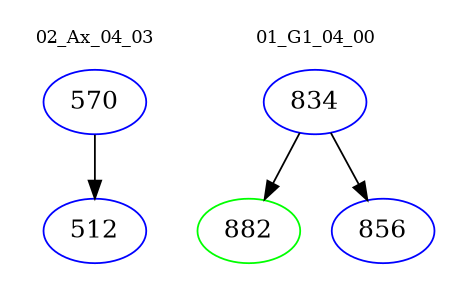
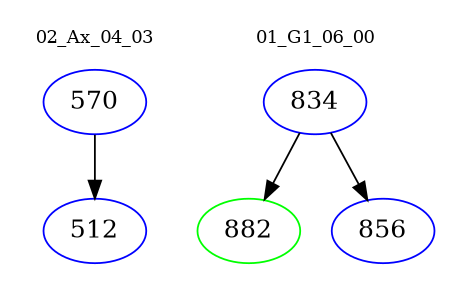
  digraph {
    node [color=blue]
    edge [color=black]
    n1 [label=570]
    n2 [label=512]
    n3 [label=834]
    n4 [color=green label=882]
    n5 [label=856]
    subgraph cluster_1 {
      color=white
      fontsize=10
      label="02_Ax_04_03"
      n1
      n2
    }
    subgraph cluster_2 {
      color=white
      fontsize=10
-     label="01_G1_04_00"
+     label="01_G1_06_00"
      n3
      n4
      n5
    }
    n1 -> n2
    n3 -> n4
    n3 -> n5
  }
